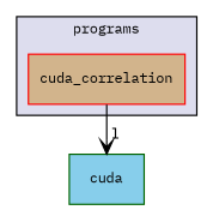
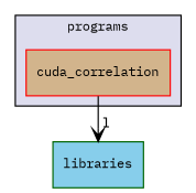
  digraph {
    compound=true
    fontname="IBM Plex Mono"
    node [fontname="IBM Plex Mono" fontsize=10 shape=box style=filled]
    n1 [fillcolor=tan label=cuda_correlation pencolor=black color=red]
-   n2 [color=darkgreen fillcolor=skyblue label=cuda]
+   n2 [color=darkgreen fillcolor=skyblue label=libraries]
    subgraph cluster_1 {
      bgcolor="#ddddee"
      fontsize=10
      label=programs
      pencolor=black
      n1
    }
    n1 -> n2 [headlabel=1 labeldistance=1.5 labelfontname=Helvetica labelfontsize=10 arrowhead=vee fontname="IBM Plex Mono"]
  }
